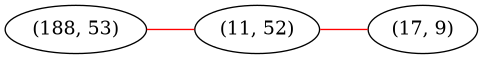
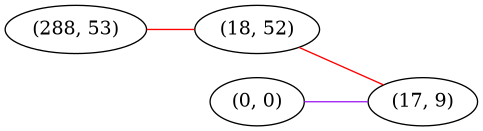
  graph {
    rankdir=LR
    edge [color=red weight=1]
-   "(188, 53)"
-   "(11, 52)"
+   "(188, 53)" [label="(288, 53)"]
+   "(11, 52)" [label="(18, 52)"]
    "(17, 9)"
+   "(0, 0)"
    "(188, 53)" -- "(11, 52)"
    "(11, 52)" -- "(17, 9)"
+   "(0, 0)" -- "(17, 9)" [color=purple weight=4]
  }
